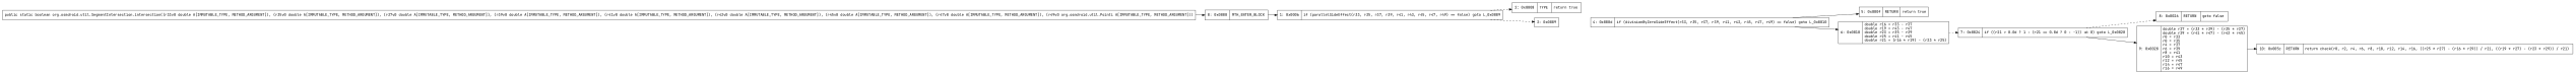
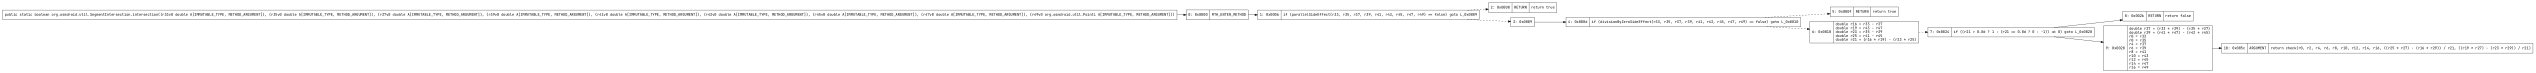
  digraph {
    fontname="JetBrains Mono"
    rankdir=LR
    node [fontname="JetBrains Mono" shape=record]
    edge [fontname="JetBrains Mono"]
-   n1 [label="{0\:\ 0x0000|MTH_ENTER_BLOCK\l}"]
+   n1 [label="{0\:\ 0x0000|MTH_ENTER_METHOD\l}"]
    n2 [label="{1\:\ 0x0006|if (parallelSideEffect(r33, r35, r37, r39, r41, r43, r45, r47, r49) == false) goto L_0x0009\l}"]
-   n3 [label="{2\:\ 0x0008|TYPE\l|return true\l}"]
+   n3 [label="{2\:\ 0x0008|RETURN\l|return true\l}"]
    n4 [label="{3\:\ 0x0009}"]
    n5 [label="{4\:\ 0x000d|if (divisionByZeroSideEffect(r33, r35, r37, r39, r41, r43, r45, r47, r49) == false) goto L_0x0010\l}"]
    n6 [label="{5\:\ 0x000f|RETURN\l|return true\l}"]
    n7 [label="{6\:\ 0x0010|double r16 = r33 \- r37\ldouble r19 = r43 \- r47\ldouble r23 = r35 \- r39\ldouble r25 = r41 \- r45\ldouble r21 = (r16 * r19) \- (r23 * r25)\l}"]
    n8 [label="{7\:\ 0x0024|if ((r21 \> 0.0d ? 1 : (r21 == 0.0d ? 0 : \-1)) != 0) goto L_0x0028\l}"]
-   n9 [label="{8\:\ 0x0026|RETURN\l|goto false\l}"]
+   n9 [label="{8\:\ 0x0026|RETURN\l|return false\l}"]
    n10 [label="{9\:\ 0x0028|double r27 = (r33 * r39) \- (r35 * r37)\ldouble r29 = (r41 * r47) \- (r43 * r45)\lr0 = r33\lr0 = r35\lr4 = r37\lr6 = r39\lr8 = r41\lr10 = r43\lr12 = r45\lr14 = r47\lr16 = r49\l}"]
-   n11 [label="{10\:\ 0x005c|RETURN\l|return check(r0, r2, r4, r6, r8, r10, r12, r14, r16, ((r25 * r27) \- (r16 * r29)) \/ r21, ((r19 * r27) \- (r23 * r29)) \/ r21)\l}"]
+   n11 [label="{10\:\ 0x005c|ARGUMENT\l|return check(r0, r2, r4, r6, r8, r10, r12, r14, r16, ((r25 * r27) \- (r16 * r29)) \/ r21, ((r19 * r27) \- (r23 * r29)) \/ r21)\l}"]
    n12 [label="{public static boolean org.osmdroid.util.SegmentIntersection.intersection((r33v0 double A[IMMUTABLE_TYPE, METHOD_ARGUMENT]), (r35v0 double A[IMMUTABLE_TYPE, METHOD_ARGUMENT]), (r37v0 double A[IMMUTABLE_TYPE, METHOD_ARGUMENT]), (r39v0 double A[IMMUTABLE_TYPE, METHOD_ARGUMENT]), (r41v0 double A[IMMUTABLE_TYPE, METHOD_ARGUMENT]), (r43v0 double A[IMMUTABLE_TYPE, METHOD_ARGUMENT]), (r45v0 double A[IMMUTABLE_TYPE, METHOD_ARGUMENT]), (r47v0 double A[IMMUTABLE_TYPE, METHOD_ARGUMENT]), (r49v0 org.osmdroid.util.PointL A[IMMUTABLE_TYPE, METHOD_ARGUMENT])) }"]
    n1 -> n2
    n2 -> n3 [style=dashed]
    n2 -> n4 [style=dashed]
-   n5 -> n6 [style=solid]
-   n5 -> n7
+   n4 -> n5
+   n5 -> n6 [style=dashed]
+   n5 -> n7 [style=dashed]
    n7 -> n8 [style=dashed]
-   n8 -> n9 [style=dashed]
+   n8 -> n9 [style=solid]
    n8 -> n10
    n10 -> n11
    n12 -> n1
  }
